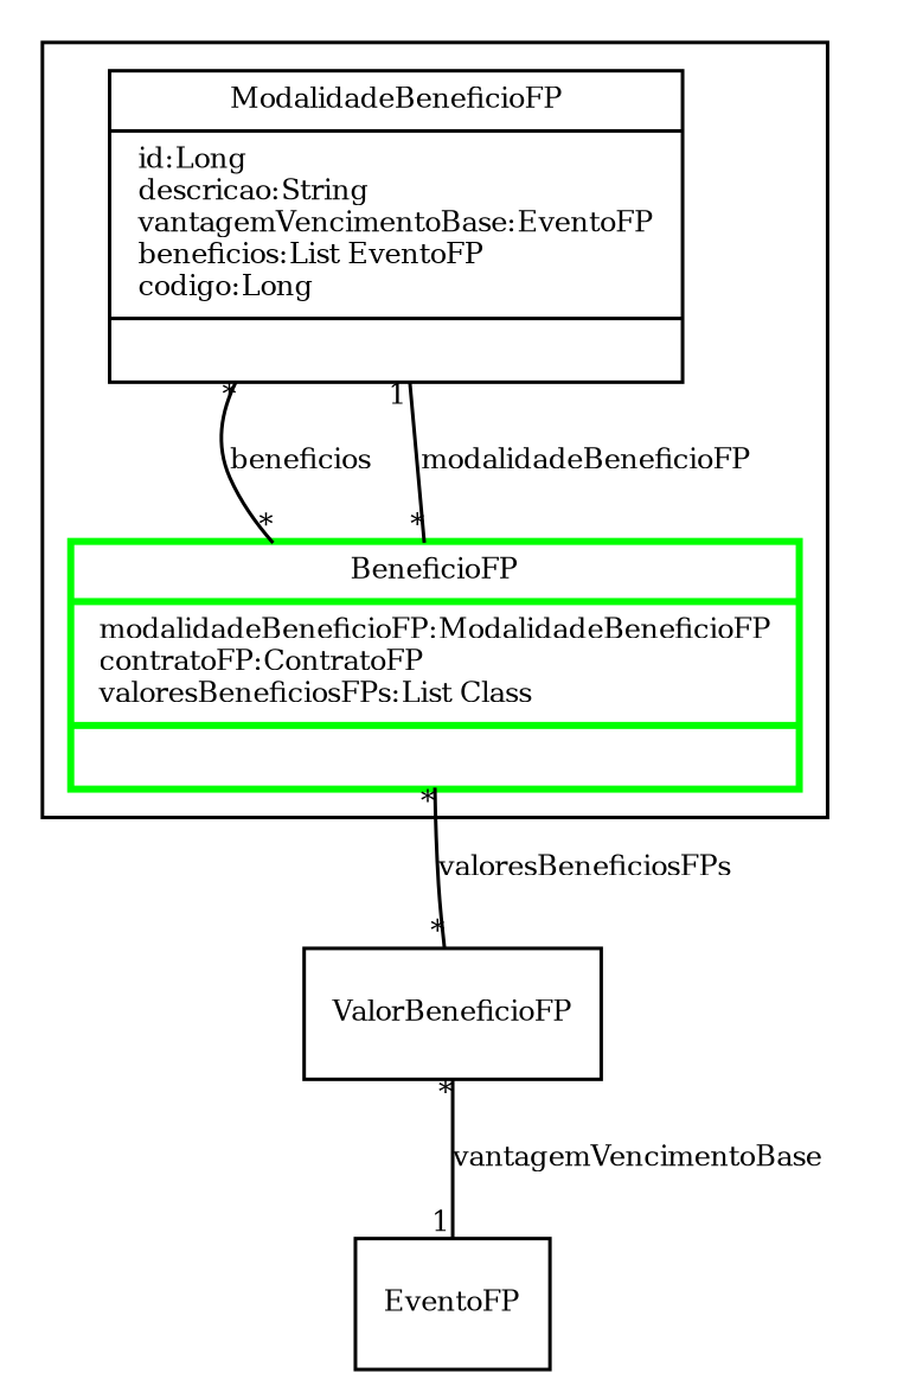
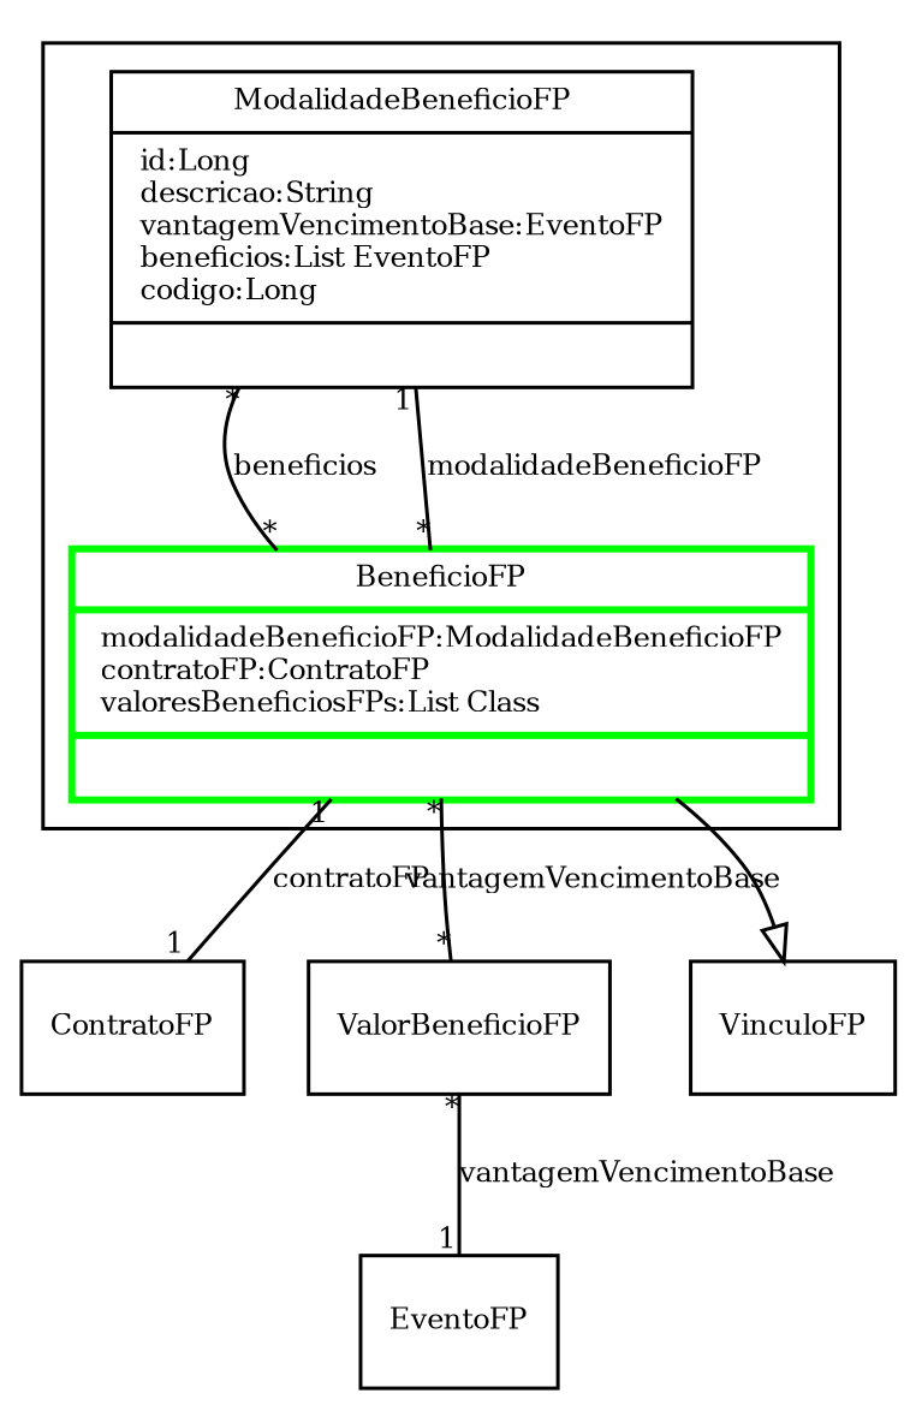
  digraph {
    fontname="Times-Roman"
    fontsize=8
    node [fontname="Times-Roman" fontsize=8 shape=record]
    edge [arrowhead=none fontname="Times-Roman" fontsize=8 headlabel=1 taillabel="*"]
    n1 [label="{ModalidadeBeneficioFP|id:Long\ldescricao:String\lvantagemVencimentoBase:EventoFP\lbeneficios:List EventoFP\lcodigo:Long\l|\l}"]
    n2 [color="#00FF00" label="{BeneficioFP|modalidadeBeneficioFP:ModalidadeBeneficioFP\lcontratoFP:ContratoFP\lvaloresBeneficiosFPs:List Class\l|\l}" style=bold]
+   ContratoFP
    ValorBeneficioFP
+   VinculoFP
    EventoFP
    subgraph cluster_1 {
      n1
      n2
    }
    n1 -> n2 [headlabel="*" label=beneficios]
    n2 -> n1 [label=modalidadeBeneficioFP]
-   n2 -> ValorBeneficioFP [headlabel="*" label=valoresBeneficiosFPs]
+   n2 -> ContratoFP [label=contratoFP taillabel=1]
+   n2 -> ValorBeneficioFP [headlabel="*" label=vantagemVencimentoBase]
+   n2 -> VinculoFP [arrowhead=empty headlabel="" taillabel=""]
    ValorBeneficioFP -> EventoFP [label=vantagemVencimentoBase]
  }
